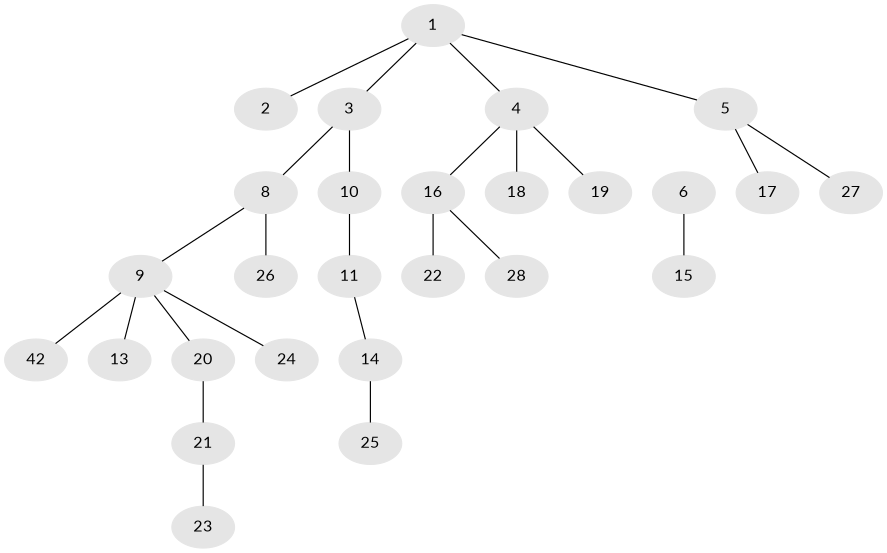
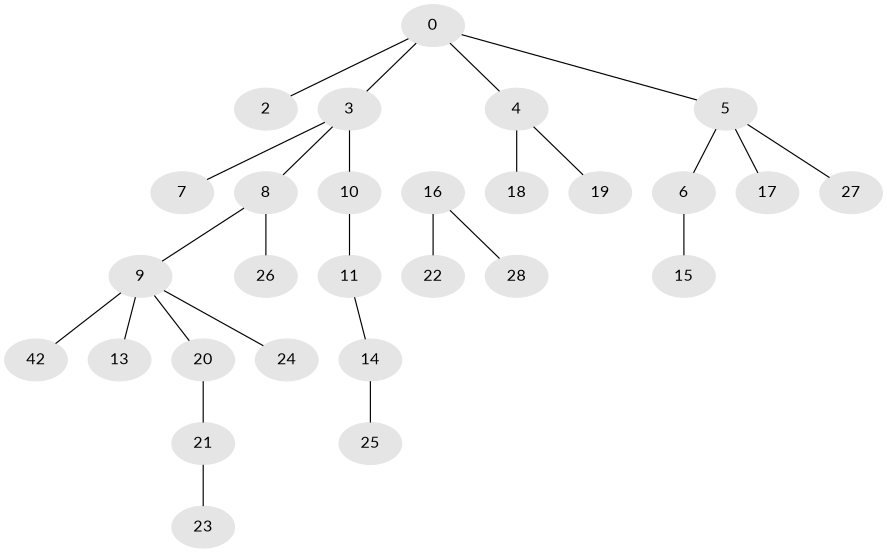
  graph {
    fontname=Lato
    node [color=gray90 fontname=Lato style=filled]
    edge [fontname=Lato weight=1.0]
-   1
+   1 [label=0]
    2
    3
    4
    5
+   7
    8
    10
    16
    18
    19
    6
    17
    27
    9
    26
    11
    22
    28
    15
    n21 [label=42]
    13
    20
    24
    21
    14
    25
    23
    1 -- 2
    1 -- 3
    1 -- 4
    1 -- 5
+   3 -- 7
    3 -- 8
    3 -- 10
-   4 -- 16
    4 -- 18
    4 -- 19 [weight=2.0]
+   5 -- 6
    5 -- 17
    5 -- 27
    8 -- 9
    8 -- 26
    10 -- 11
    16 -- 22
    16 -- 28
    6 -- 15
    9 -- n21 [weight=2.0]
    9 -- 13
    9 -- 20
    9 -- 24
    11 -- 14
    20 -- 21 [weight=2.0]
    21 -- 23
    14 -- 25 [weight=2.0]
  }
